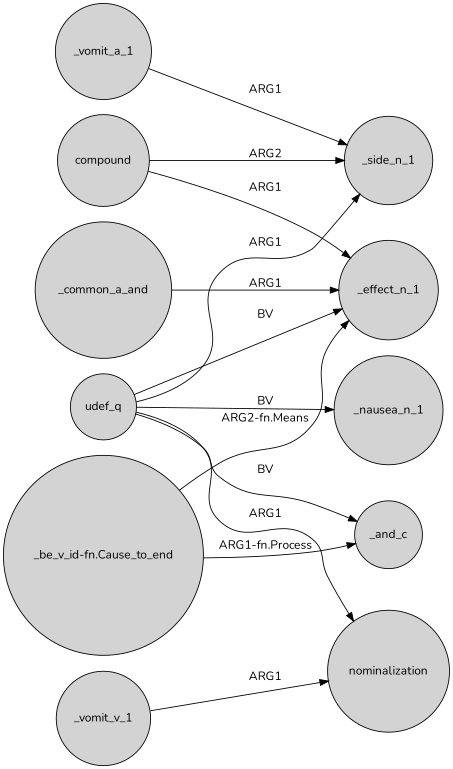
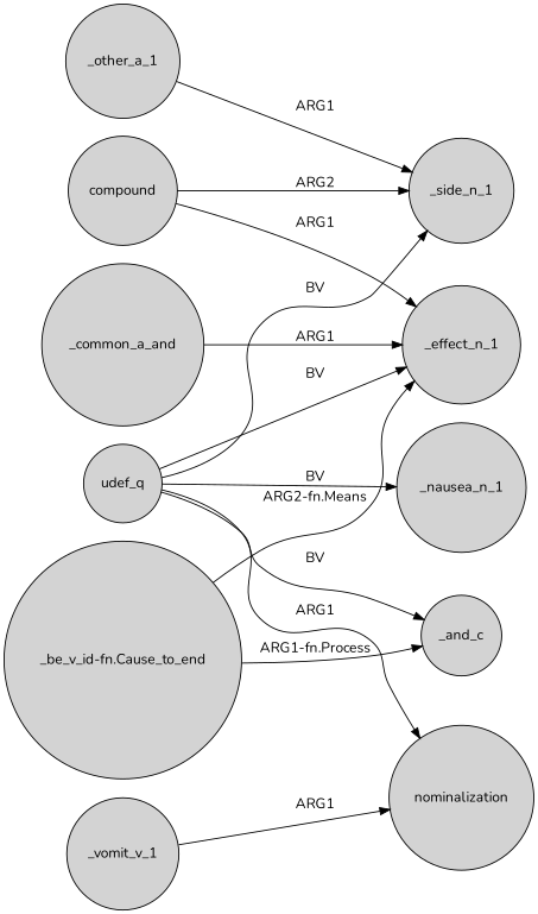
  digraph {
    fontname=Nunito
    rankdir=LR
    node [fontname=Nunito shape=circle style=filled]
    edge [fontname=Nunito]
    n1 [label=_common_a_and]
    _effect_n_1
    compound
    _side_n_1
    udef_q
    _and_c
    nominalization
    _nausea_n_1
    "_be_v_id-fn.Cause_to_end"
    _vomit_v_1
-   _other_a_1 [label=_vomit_a_1]
+   _other_a_1
    n1 -> _effect_n_1 [label=ARG1]
    compound -> _effect_n_1 [label=ARG1]
    compound -> _side_n_1 [label=ARG2]
    udef_q -> _effect_n_1 [label=BV]
-   udef_q -> _side_n_1 [label=ARG1]
+   udef_q -> _side_n_1 [label=BV]
    udef_q -> _and_c [label=BV]
    udef_q -> nominalization [label=ARG1]
    udef_q -> _nausea_n_1 [label=BV]
    "_be_v_id-fn.Cause_to_end" -> _effect_n_1 [label="ARG2-fn.Means"]
    "_be_v_id-fn.Cause_to_end" -> _and_c [label="ARG1-fn.Process"]
    _vomit_v_1 -> nominalization [label=ARG1]
    _other_a_1 -> _side_n_1 [label=ARG1]
  }
